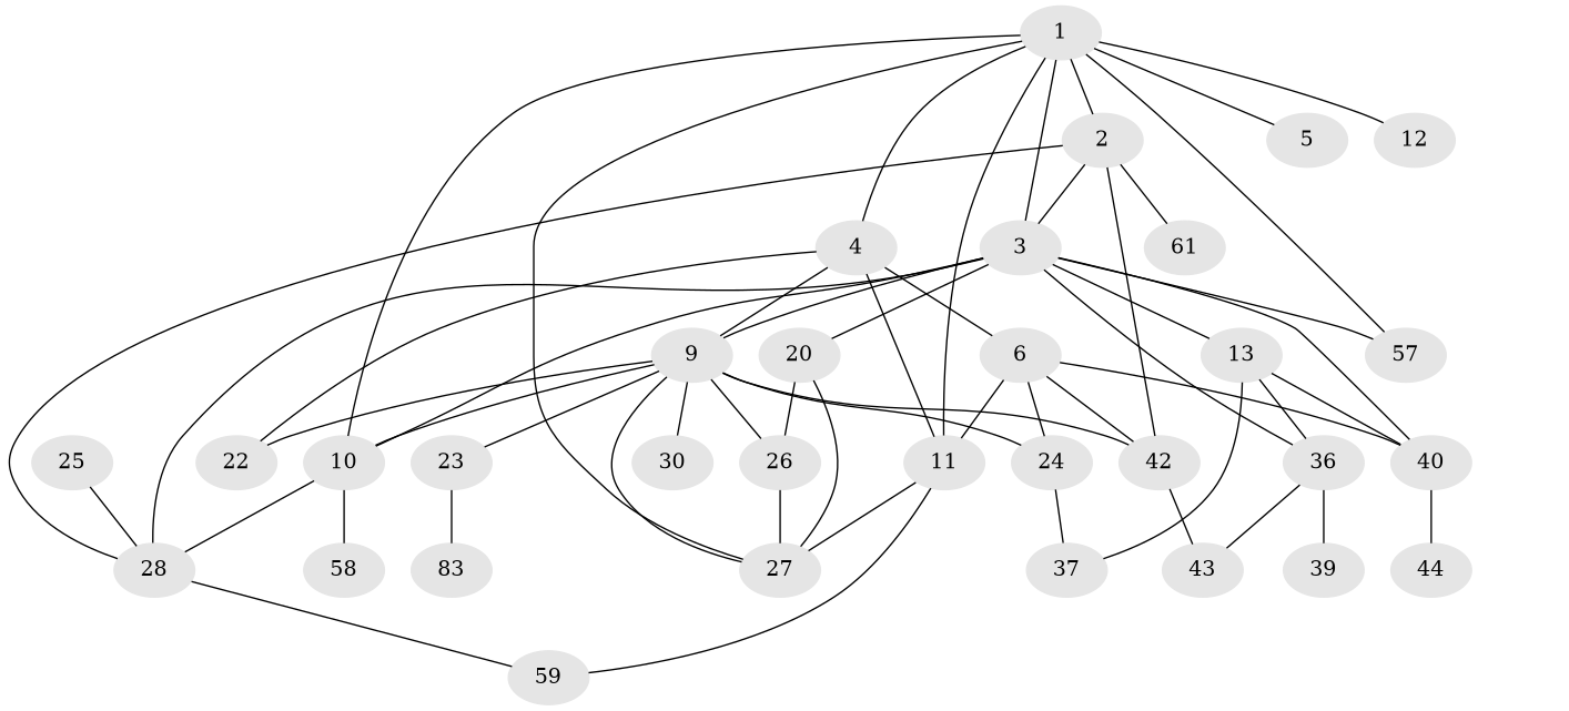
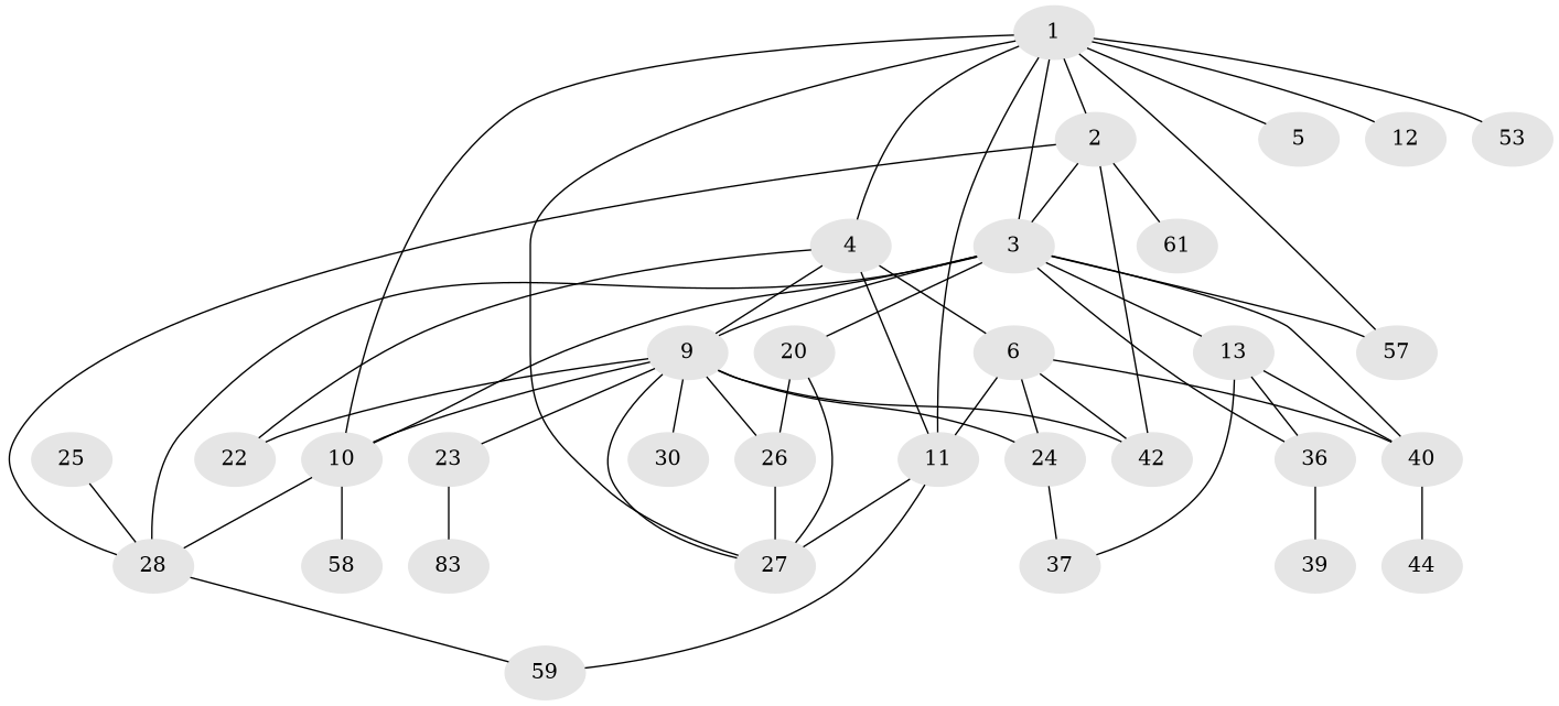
  graph {
    node [color=gray90 style=filled]
    1 [super="+7"]
    2
    3 [super="+15+55+8"]
    4 [super="+35"]
    5
    10
    11 [super="+17+45"]
    12
    27 [super="+47"]
+   53
    57
    28 [super="+41"]
    42
    61
    9 [super="+14+31+16"]
    13 [super="+32"]
    20 [super="+21"]
    36 [super="+66+51"]
    40
    6 [super="+54+34+29"]
    22 [super="+38"]
    58
    59
    25
-   43
    24
    23
    26 [super="+48"]
    30
    37 [super="+67"]
    39
    44
    n33 [label=83]
    1 -- 2
    1 -- 3
    1 -- 4
    1 -- 5
    1 -- 10
    1 -- 11
    1 -- 12
    1 -- 27
+   1 -- 53
    1 -- 57
    2 -- 3
    2 -- 28
    2 -- 42
    2 -- 61
    3 -- 10
    3 -- 57
    3 -- 28
    3 -- 9 [weight=3]
    3 -- 13
    3 -- 20
    3 -- 36
    3 -- 40
    4 -- 11
    4 -- 9
    4 -- 6
    4 -- 22
    10 -- 28
    10 -- 58
    11 -- 27
    11 -- 59
    28 -- 59
-   42 -- 43
    9 -- 10 [weight=2]
    9 -- 27
    9 -- 42
    9 -- 22
    9 -- 24
    9 -- 23
    9 -- 26
    9 -- 30
    13 -- 36
    13 -- 40
    13 -- 37
    20 -- 27
    20 -- 26
-   36 -- 43
    36 -- 39
    40 -- 44
    6 -- 11
    6 -- 42
    6 -- 40
    6 -- 24
    25 -- 28
    24 -- 37
    23 -- n33
    26 -- 27
  }
